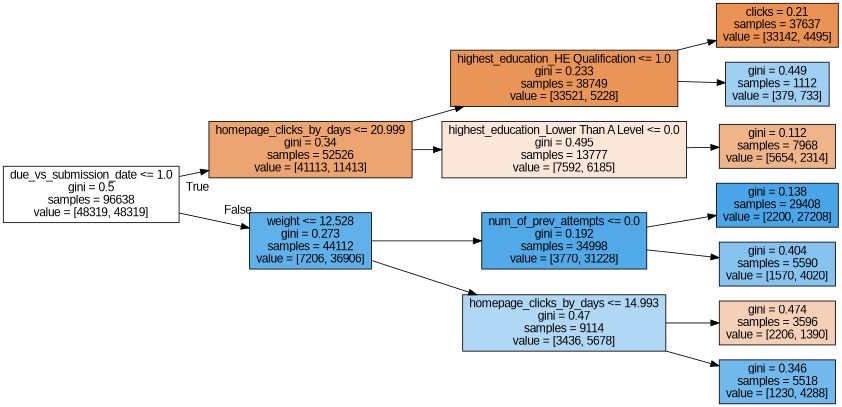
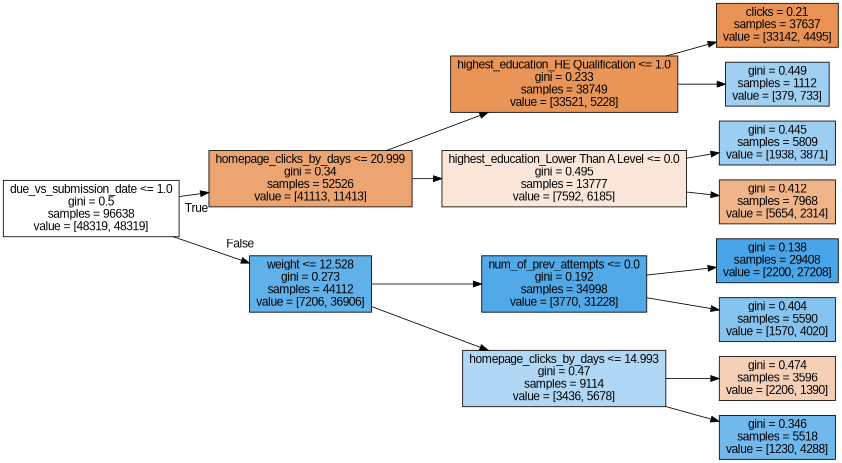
  digraph {
    fontname="Liberation Sans"
    rankdir=LR
    node [color=black fontname="Liberation Sans" shape=box style=filled]
    edge [fontname="Liberation Sans"]
    n1 [fillcolor="#e5813900" label="due_vs_submission_date <= 1.0\ngini = 0.5\nsamples = 96638\nvalue = [48319, 48319]"]
    n2 [fillcolor="#e58139b8" label="homepage_clicks_by_days <= 20.999\ngini = 0.34\nsamples = 52526\nvalue = [41113, 11413]"]
    n3 [fillcolor="#399de5cd" label="weight <= 12.528\ngini = 0.273\nsamples = 44112\nvalue = [7206, 36906]"]
    n4 [fillcolor="#e58139d7" label="highest_education_HE Qualification <= 1.0\ngini = 0.233\nsamples = 38749\nvalue = [33521, 5228]"]
    n5 [fillcolor="#e581392f" label="highest_education_Lower Than A Level <= 0.0\ngini = 0.495\nsamples = 13777\nvalue = [7592, 6185]"]
    n6 [fillcolor="#399de5e0" label="num_of_prev_attempts <= 0.0\ngini = 0.192\nsamples = 34998\nvalue = [3770, 31228]"]
    n7 [fillcolor="#399de565" label="homepage_clicks_by_days <= 14.993\ngini = 0.47\nsamples = 9114\nvalue = [3436, 5678]"]
    n8 [fillcolor="#e58139dc" label="clicks = 0.21\nsamples = 37637\nvalue = [33142, 4495]"]
    n9 [fillcolor="#399de57b" label="gini = 0.449\nsamples = 1112\nvalue = [379, 733]"]
-   n11 [fillcolor="#e5813997" label="gini = 0.112\nsamples = 7968\nvalue = [5654, 2314]"]
+   n10 [fillcolor="#399de57f" label="gini = 0.445\nsamples = 5809\nvalue = [1938, 3871]"]
+   n11 [fillcolor="#e5813997" label="gini = 0.412\nsamples = 7968\nvalue = [5654, 2314]"]
    n12 [fillcolor="#399de5ea" label="gini = 0.138\nsamples = 29408\nvalue = [2200, 27208]"]
    n13 [fillcolor="#399de59b" label="gini = 0.404\nsamples = 5590\nvalue = [1570, 4020]"]
    n14 [fillcolor="#e581395e" label="gini = 0.474\nsamples = 3596\nvalue = [2206, 1390]"]
    n15 [fillcolor="#399de5b6" label="gini = 0.346\nsamples = 5518\nvalue = [1230, 4288]"]
    n1 -> n2 [headlabel=True labelangle=45 labeldistance=2.5]
    n1 -> n3 [headlabel=False labelangle=-45 labeldistance=2.5]
    n2 -> n4
    n2 -> n5
    n3 -> n6
    n3 -> n7
    n4 -> n8
    n4 -> n9
+   n5 -> n10
    n5 -> n11
    n6 -> n12
    n6 -> n13
    n7 -> n14
    n7 -> n15
  }
